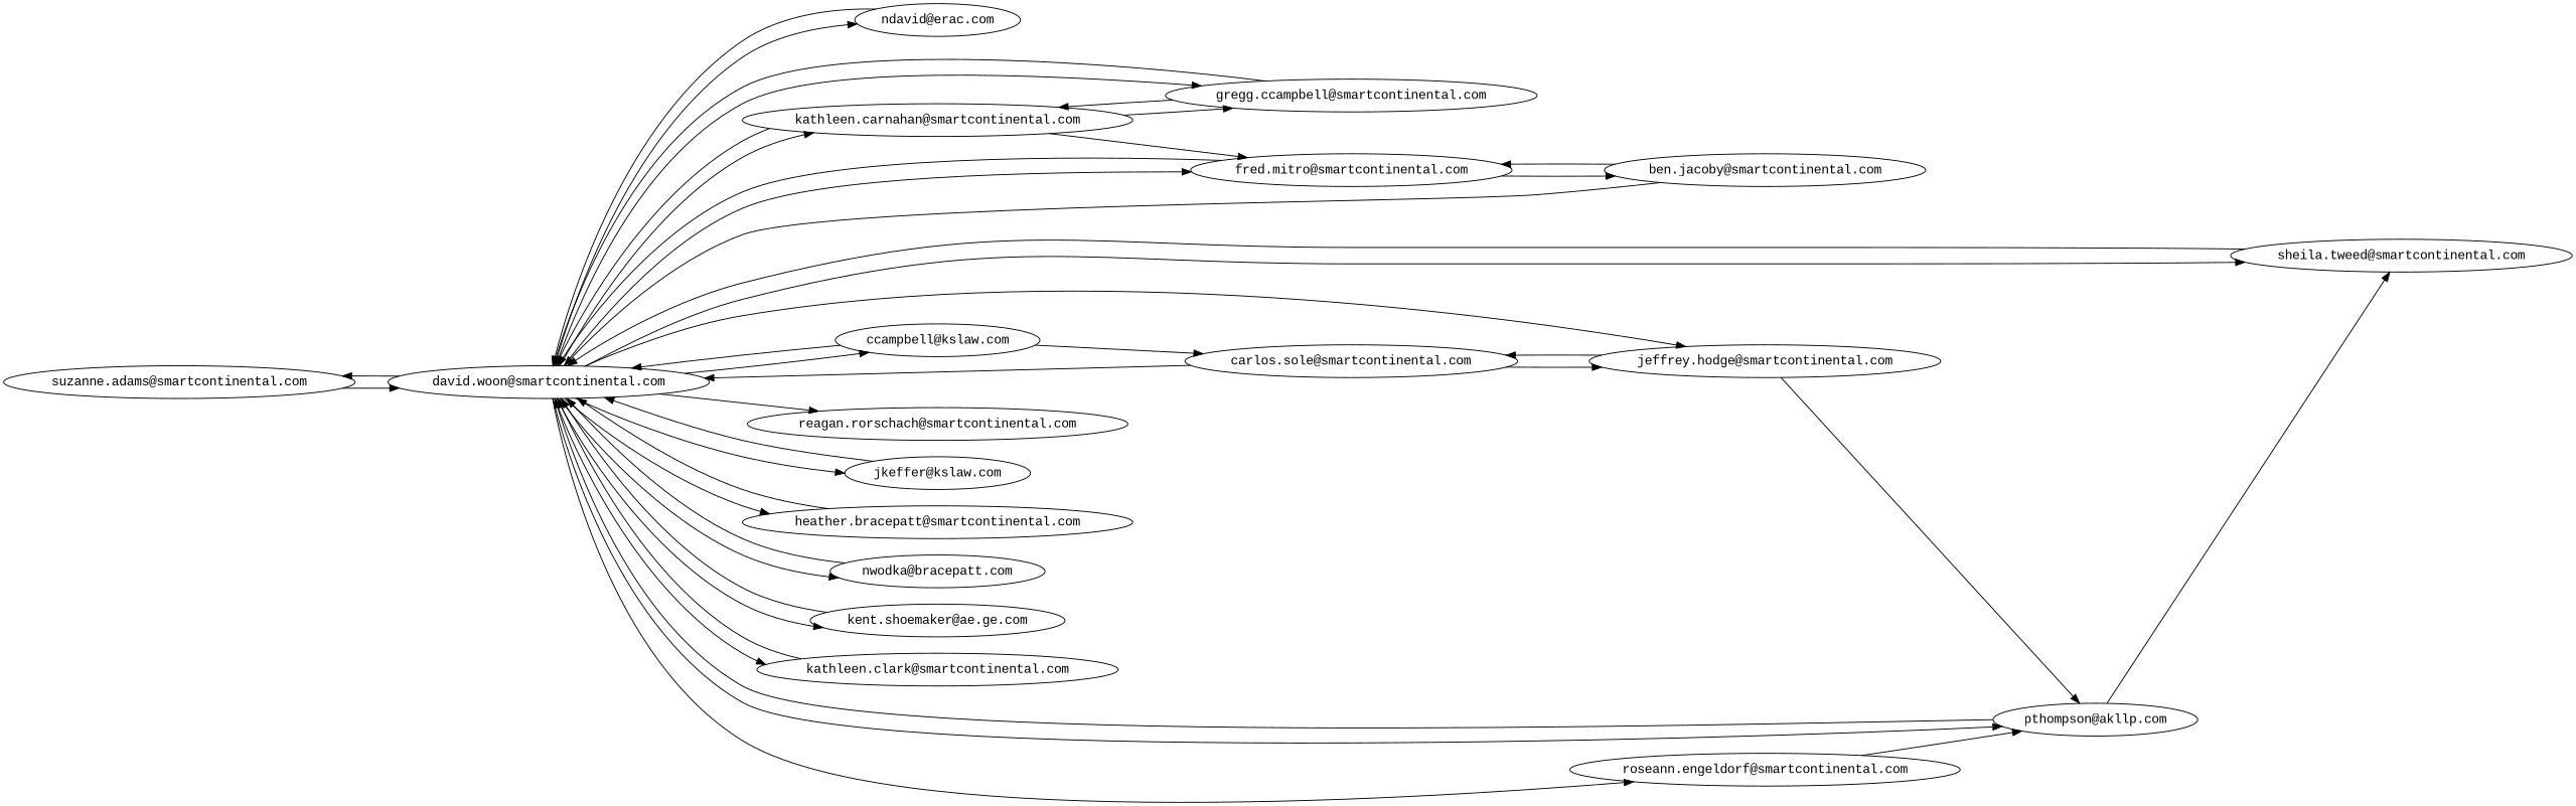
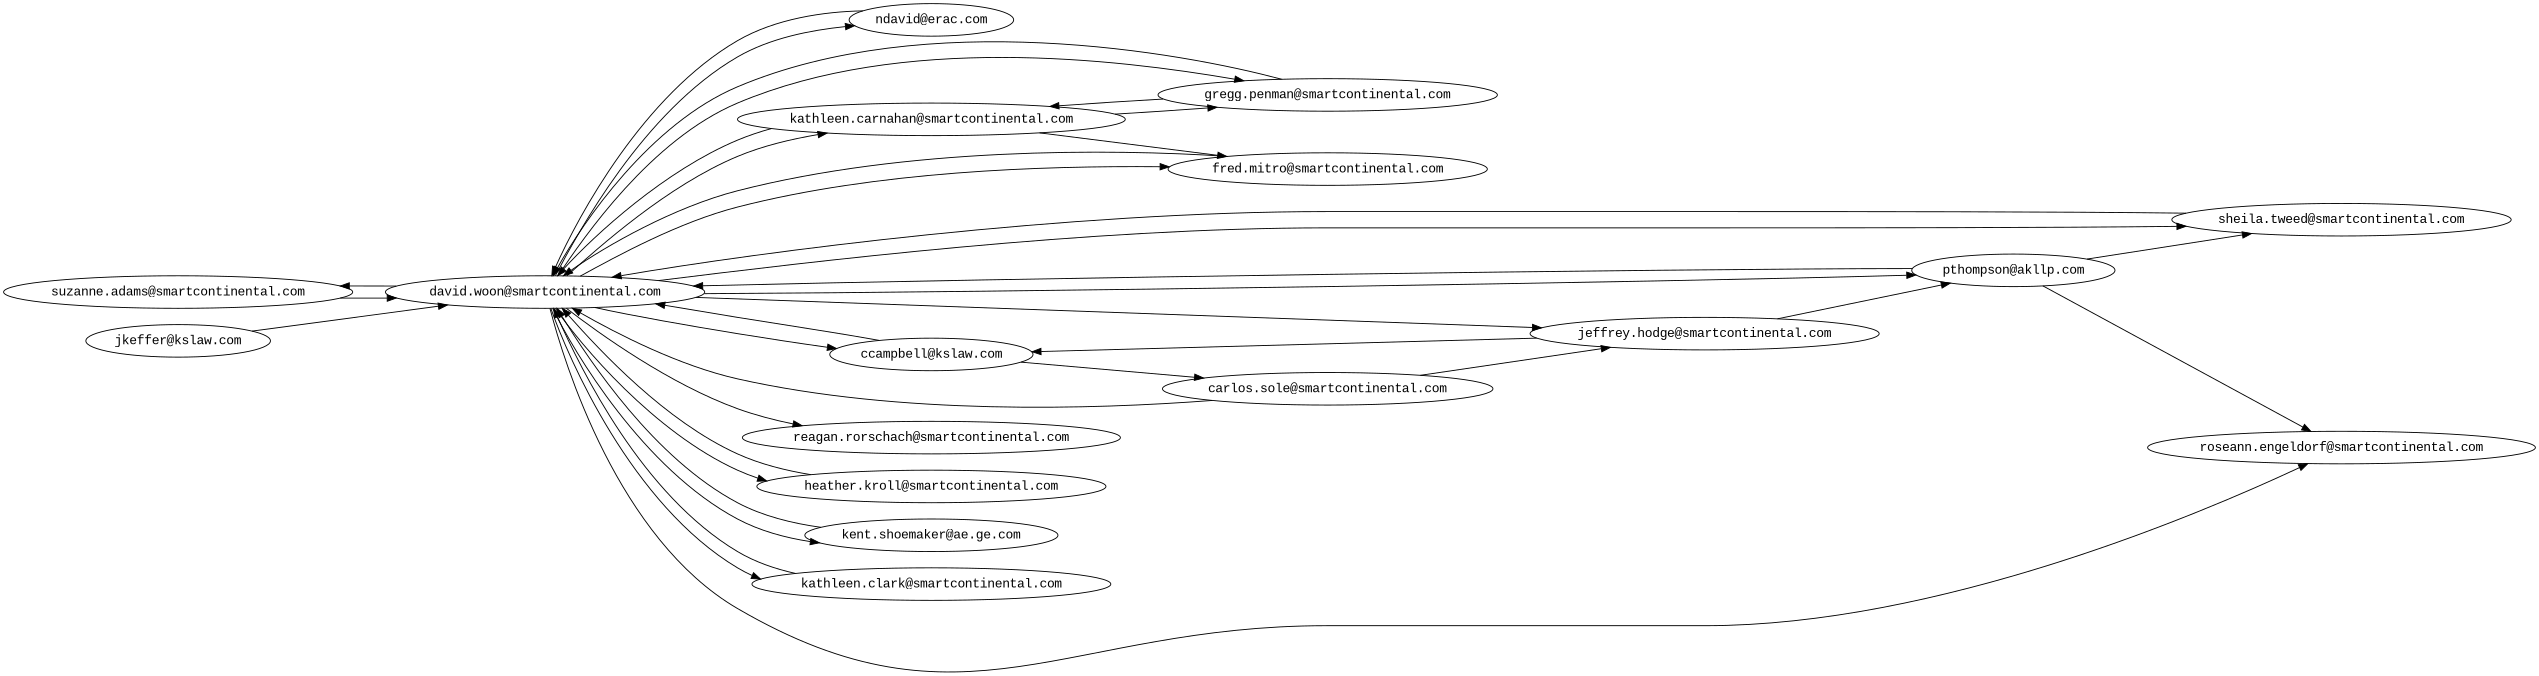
  digraph {
    fontname="Liberation Mono"
    rankdir=LR
    node [fontname="Liberation Mono"]
    edge [fontname="Liberation Mono"]
    "suzanne.adams@smartcontinental.com"
    "david.woon@smartcontinental.com"
    "ndavid@erac.com"
    "kathleen.carnahan@smartcontinental.com"
-   "gregg.penman@smartcontinental.com" [label="gregg.ccampbell@smartcontinental.com"]
+   "gregg.penman@smartcontinental.com"
    "fred.mitro@smartcontinental.com"
    "ccampbell@kslaw.com"
    "jeffrey.hodge@smartcontinental.com"
    "pthompson@akllp.com"
    "sheila.tweed@smartcontinental.com"
    "roseann.engeldorf@smartcontinental.com"
    "reagan.rorschach@smartcontinental.com"
    "jkeffer@kslaw.com"
-   "heather.kroll@smartcontinental.com" [label="heather.bracepatt@smartcontinental.com"]
-   "nwodka@bracepatt.com"
+   "heather.kroll@smartcontinental.com"
    "kent.shoemaker@ae.ge.com"
    "kathleen.clark@smartcontinental.com"
-   "ben.jacoby@smartcontinental.com"
    "carlos.sole@smartcontinental.com"
    "suzanne.adams@smartcontinental.com" -> "david.woon@smartcontinental.com"
    "david.woon@smartcontinental.com" -> "suzanne.adams@smartcontinental.com"
    "david.woon@smartcontinental.com" -> "ndavid@erac.com"
    "david.woon@smartcontinental.com" -> "kathleen.carnahan@smartcontinental.com"
    "david.woon@smartcontinental.com" -> "gregg.penman@smartcontinental.com"
    "david.woon@smartcontinental.com" -> "fred.mitro@smartcontinental.com"
    "david.woon@smartcontinental.com" -> "ccampbell@kslaw.com"
    "david.woon@smartcontinental.com" -> "jeffrey.hodge@smartcontinental.com"
    "david.woon@smartcontinental.com" -> "pthompson@akllp.com"
    "david.woon@smartcontinental.com" -> "sheila.tweed@smartcontinental.com"
    "david.woon@smartcontinental.com" -> "roseann.engeldorf@smartcontinental.com"
    "david.woon@smartcontinental.com" -> "reagan.rorschach@smartcontinental.com"
-   "david.woon@smartcontinental.com" -> "jkeffer@kslaw.com"
    "david.woon@smartcontinental.com" -> "heather.kroll@smartcontinental.com"
-   "david.woon@smartcontinental.com" -> "nwodka@bracepatt.com"
    "david.woon@smartcontinental.com" -> "kent.shoemaker@ae.ge.com"
    "david.woon@smartcontinental.com" -> "kathleen.clark@smartcontinental.com"
    "ndavid@erac.com" -> "david.woon@smartcontinental.com"
    "kathleen.carnahan@smartcontinental.com" -> "david.woon@smartcontinental.com"
    "kathleen.carnahan@smartcontinental.com" -> "gregg.penman@smartcontinental.com"
    "kathleen.carnahan@smartcontinental.com" -> "fred.mitro@smartcontinental.com"
    "gregg.penman@smartcontinental.com" -> "david.woon@smartcontinental.com"
    "gregg.penman@smartcontinental.com" -> "kathleen.carnahan@smartcontinental.com"
    "fred.mitro@smartcontinental.com" -> "david.woon@smartcontinental.com"
-   "fred.mitro@smartcontinental.com" -> "ben.jacoby@smartcontinental.com"
    "ccampbell@kslaw.com" -> "david.woon@smartcontinental.com"
    "ccampbell@kslaw.com" -> "carlos.sole@smartcontinental.com"
    "jeffrey.hodge@smartcontinental.com" -> "pthompson@akllp.com"
-   "jeffrey.hodge@smartcontinental.com" -> "carlos.sole@smartcontinental.com"
+   "jeffrey.hodge@smartcontinental.com" -> "ccampbell@kslaw.com"
    "pthompson@akllp.com" -> "david.woon@smartcontinental.com"
    "pthompson@akllp.com" -> "sheila.tweed@smartcontinental.com"
-   "roseann.engeldorf@smartcontinental.com" -> "pthompson@akllp.com"
+   "pthompson@akllp.com" -> "roseann.engeldorf@smartcontinental.com"
    "sheila.tweed@smartcontinental.com" -> "david.woon@smartcontinental.com"
    "jkeffer@kslaw.com" -> "david.woon@smartcontinental.com"
    "heather.kroll@smartcontinental.com" -> "david.woon@smartcontinental.com"
-   "nwodka@bracepatt.com" -> "david.woon@smartcontinental.com"
    "kent.shoemaker@ae.ge.com" -> "david.woon@smartcontinental.com"
    "kathleen.clark@smartcontinental.com" -> "david.woon@smartcontinental.com"
-   "ben.jacoby@smartcontinental.com" -> "david.woon@smartcontinental.com"
-   "ben.jacoby@smartcontinental.com" -> "fred.mitro@smartcontinental.com"
    "carlos.sole@smartcontinental.com" -> "david.woon@smartcontinental.com"
    "carlos.sole@smartcontinental.com" -> "jeffrey.hodge@smartcontinental.com"
  }
